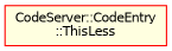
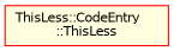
  digraph {
    rankdir=LR
-   n1 [color=red fillcolor=lightyellow fontname=Helvetica fontsize=10 height=0.2 label="CodeServer::CodeEntry\l::ThisLess" shape=record style=filled width=0.4]
+   n1 [color=red fillcolor=lightyellow fontname=Helvetica fontsize=10 height=0.2 label="ThisLess::CodeEntry\l::ThisLess" shape=record style=filled width=0.4]
  }
